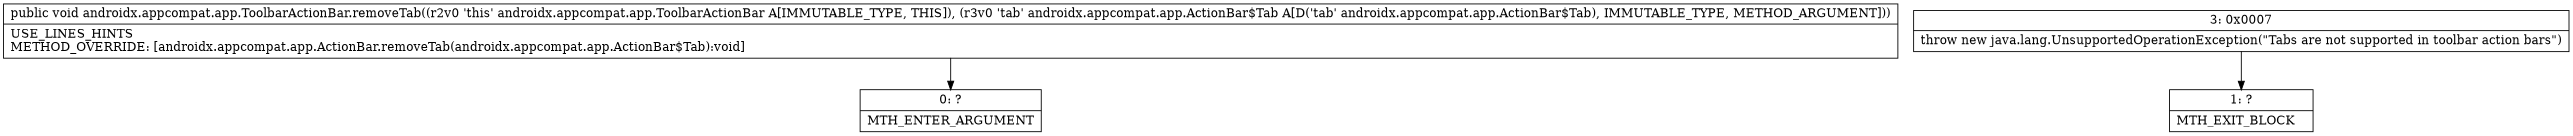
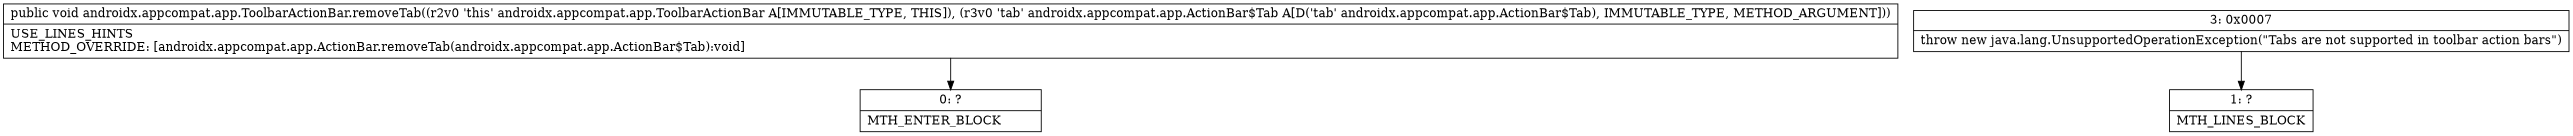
  digraph {
    node [shape=record]
-   n1 [label="{0\:\ ?|MTH_ENTER_ARGUMENT\l}"]
+   n1 [label="{0\:\ ?|MTH_ENTER_BLOCK\l}"]
    n2 [label="{3\:\ 0x0007|throw new java.lang.UnsupportedOperationException(\"Tabs are not supported in toolbar action bars\")\l}"]
-   n3 [label="{1\:\ ?|MTH_EXIT_BLOCK\l}"]
+   n3 [label="{1\:\ ?|MTH_LINES_BLOCK\l}"]
    n4 [label="{public void androidx.appcompat.app.ToolbarActionBar.removeTab((r2v0 'this' androidx.appcompat.app.ToolbarActionBar A[IMMUTABLE_TYPE, THIS]), (r3v0 'tab' androidx.appcompat.app.ActionBar$Tab A[D('tab' androidx.appcompat.app.ActionBar$Tab), IMMUTABLE_TYPE, METHOD_ARGUMENT]))  | USE_LINES_HINTS\lMETHOD_OVERRIDE: [androidx.appcompat.app.ActionBar.removeTab(androidx.appcompat.app.ActionBar$Tab):void]\l}"]
    n2 -> n3
    n4 -> n1
  }
